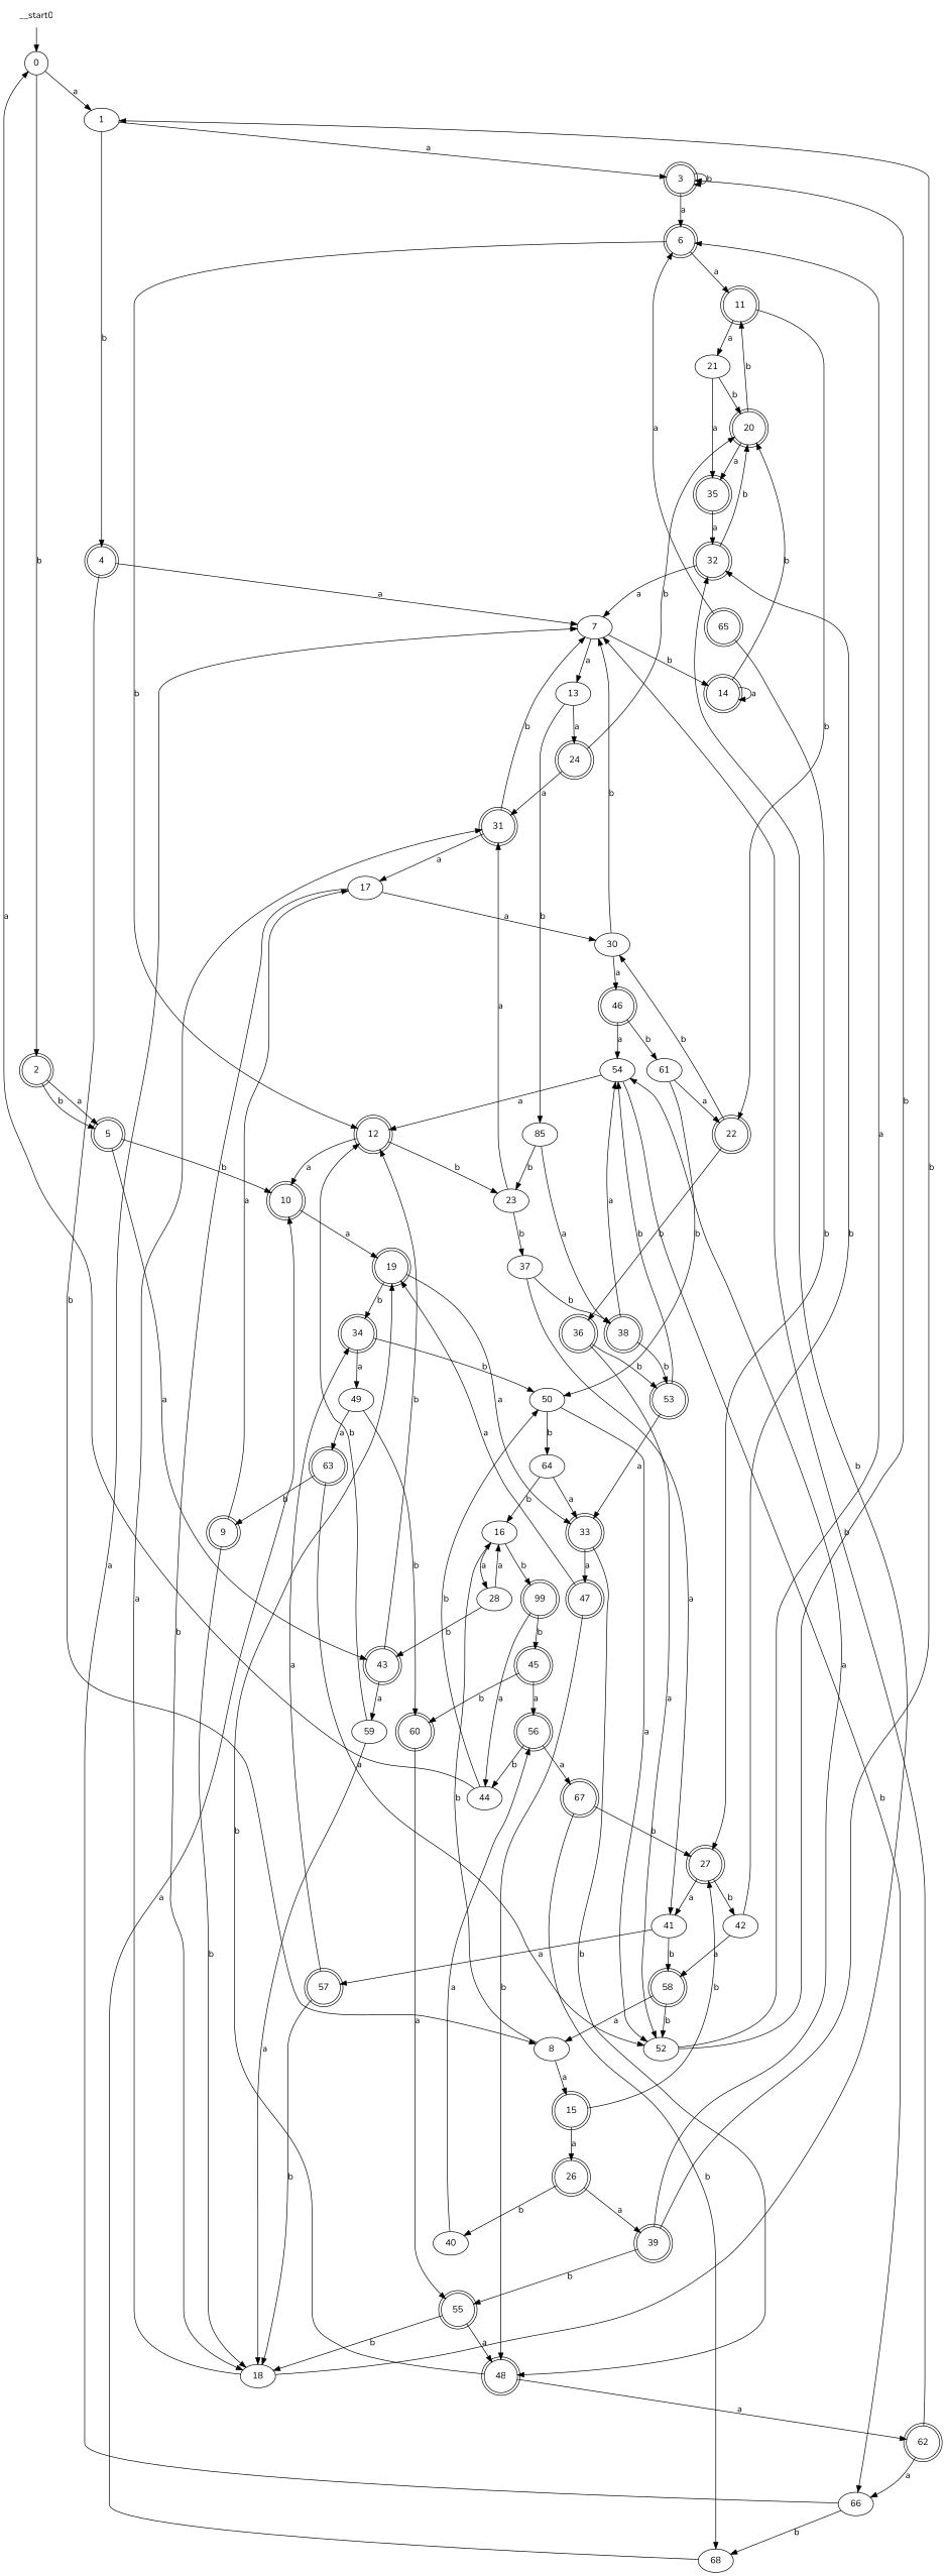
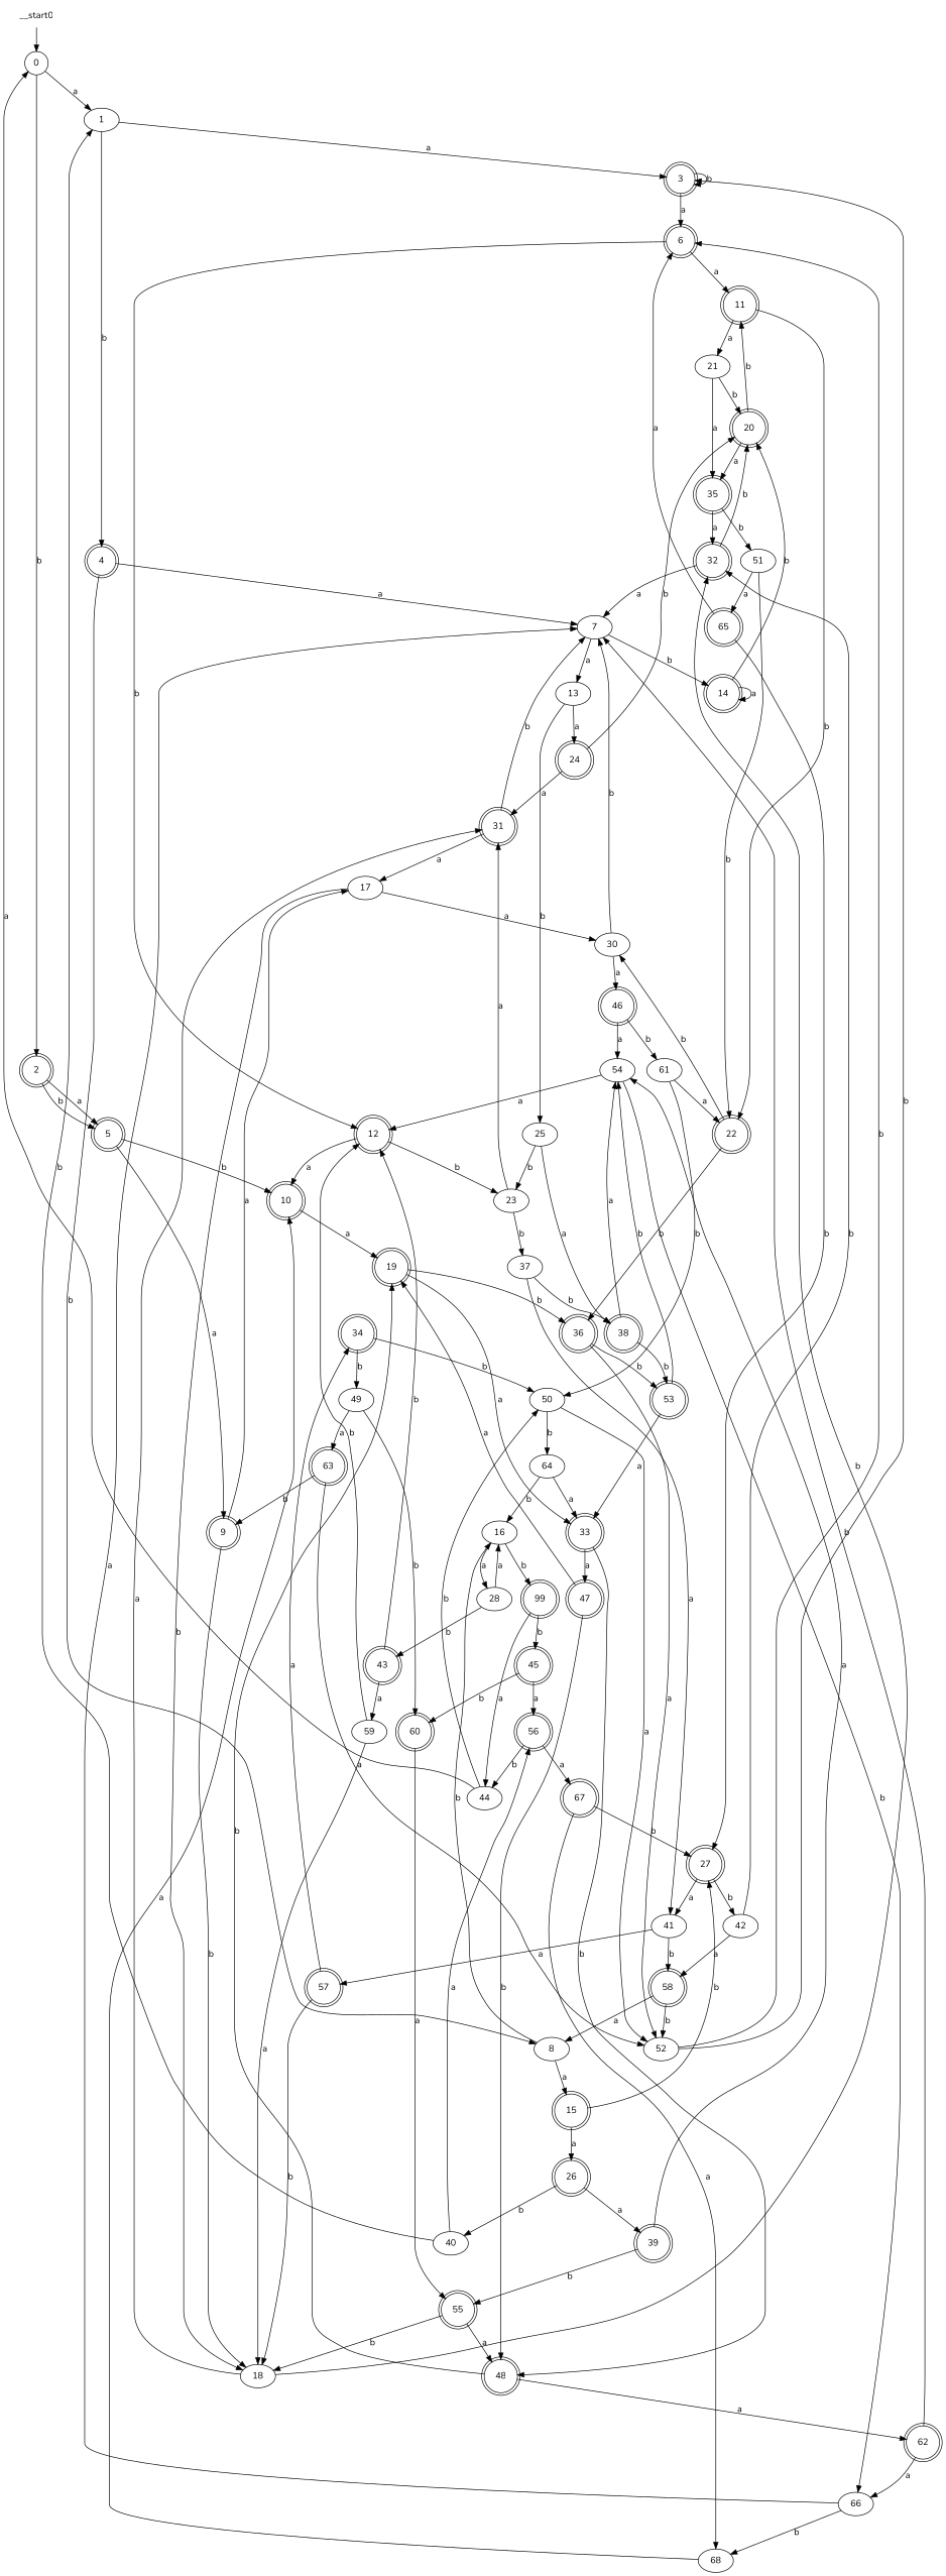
  digraph {
    fontname=Nunito
    node [fontname=Nunito shape=doublecircle]
    edge [fontname=Nunito]
    __start0 [shape=none]
    0 [shape=circle]
    1 [shape=""]
    2
    3
    4
    5
    6
    7 [shape=""]
    8 [shape=""]
    9
    10
    11
    12
    13 [shape=""]
    14
    15
    16 [shape=""]
    17 [shape=""]
    18 [shape=""]
    19
    21 [shape=""]
    22
    23 [shape=""]
    24
-   25 [label=85 shape=""]
+   25 [shape=""]
    20
    26
    27
    28 [shape=""]
    n31 [label=99]
    30 [shape=""]
    31
    32
    33
    34
    35
    36
    37 [shape=""]
    38
    39
    40 [shape=""]
    41 [shape=""]
    42 [shape=""]
    43
    44 [shape=""]
    45
    46
    47
    48
    49 [shape=""]
    50 [shape=""]
+   51 [shape=""]
    52 [shape=""]
    53
    54 [shape=""]
    55
    56
    57
    58
    59 [shape=""]
    60
    61 [shape=""]
    62
    63
    64 [shape=""]
    65
    66 [shape=""]
    67
    68 [shape=""]
    __start0 -> 0
    0 -> 1 [label=a]
    0 -> 2 [label=b]
    1 -> 3 [label=a]
    1 -> 4 [label=b]
    2 -> 5 [label=a]
    2 -> 5 [label=b]
    3 -> 3 [label=b]
    3 -> 6 [label=a]
    4 -> 7 [label=a]
    4 -> 8 [label=b]
-   5 -> 43 [label=a]
+   5 -> 9 [label=a]
    5 -> 10 [label=b]
    6 -> 11 [label=a]
    6 -> 12 [label=b]
    7 -> 13 [label=a]
    7 -> 14 [label=b]
    8 -> 15 [label=a]
    8 -> 16 [label=b]
    9 -> 17 [label=a]
    9 -> 18 [label=b]
    10 -> 19 [label=a]
    11 -> 21 [label=a]
    11 -> 22 [label=b]
    12 -> 10 [label=a]
    12 -> 23 [label=b]
    13 -> 24 [label=a]
    13 -> 25 [label=b]
    14 -> 14 [label=a]
    14 -> 20 [label=b]
    15 -> 26 [label=a]
    15 -> 27 [label=b]
    16 -> 28 [label=a]
    16 -> n31 [label=b]
    17 -> 18 [label=b]
    17 -> 30 [label=a]
    18 -> 31 [label=a]
    18 -> 32 [label=b]
    19 -> 33 [label=a]
-   19 -> 34 [label=b]
+   19 -> 36 [label=b]
    21 -> 20 [label=b]
    21 -> 35 [label=a]
    22 -> 30 [label=b]
    22 -> 36 [label=b]
    23 -> 31 [label=a]
    23 -> 37 [label=b]
    24 -> 20 [label=b]
    24 -> 31 [label=a]
    25 -> 23 [label=b]
    25 -> 38 [label=a]
    20 -> 11 [label=b]
    20 -> 35 [label=a]
    26 -> 39 [label=a]
    26 -> 40 [label=b]
    27 -> 41 [label=a]
    27 -> 42 [label=b]
    28 -> 16 [label=a]
    28 -> 43 [label=b]
    n31 -> 44 [label=a]
    n31 -> 45 [label=b]
    30 -> 7 [label=b]
    30 -> 46 [label=a]
    31 -> 7 [label=b]
    31 -> 17 [label=a]
    32 -> 7 [label=a]
    32 -> 20 [label=b]
    33 -> 47 [label=a]
    33 -> 48 [label=b]
-   34 -> 49 [label=a]
+   34 -> 49 [label=b]
    34 -> 50 [label=b]
    35 -> 32 [label=a]
+   35 -> 51 [label=b]
    36 -> 52 [label=a]
    36 -> 53 [label=b]
    37 -> 38 [label=b]
    37 -> 41 [label=a]
    38 -> 53 [label=b]
    38 -> 54 [label=a]
    39 -> 54 [label=a]
    39 -> 55 [label=b]
-   39 -> 1 [label=b]
+   40 -> 1 [label=b]
    40 -> 56 [label=a]
    41 -> 57 [label=a]
    41 -> 58 [label=b]
    42 -> 32 [label=b]
    42 -> 58 [label=a]
    43 -> 12 [label=b]
    43 -> 59 [label=a]
    44 -> 0 [label=a]
    44 -> 50 [label=b]
    45 -> 56 [label=a]
    45 -> 60 [label=b]
    46 -> 54 [label=a]
    46 -> 61 [label=b]
    47 -> 19 [label=a]
    47 -> 48 [label=b]
    48 -> 19 [label=b]
    48 -> 62 [label=a]
    49 -> 60 [label=b]
    49 -> 63 [label=a]
    50 -> 52 [label=a]
    50 -> 64 [label=b]
+   51 -> 22 [label=b]
+   51 -> 65 [label=a]
    52 -> 3 [label=b]
-   52 -> 6 [label=a]
+   52 -> 6 [label=b]
    53 -> 33 [label=a]
    53 -> 54 [label=b]
    54 -> 12 [label=a]
    54 -> 66 [label=b]
    55 -> 18 [label=b]
    55 -> 48 [label=a]
    56 -> 44 [label=b]
    56 -> 67 [label=a]
    57 -> 18 [label=b]
    57 -> 34 [label=a]
    58 -> 8 [label=a]
    58 -> 52 [label=b]
    59 -> 12 [label=b]
    59 -> 18 [label=a]
    60 -> 55 [label=a]
    61 -> 22 [label=a]
    61 -> 50 [label=b]
    62 -> 7 [label=b]
    62 -> 66 [label=a]
    63 -> 9 [label=b]
    63 -> 52 [label=a]
    64 -> 16 [label=b]
    64 -> 33 [label=a]
    65 -> 6 [label=a]
    65 -> 27 [label=b]
    66 -> 7 [label=a]
    66 -> 68 [label=b]
    67 -> 27 [label=b]
-   67 -> 68 [label=b]
+   67 -> 68 [label=a]
    68 -> 10 [label=a]
  }
